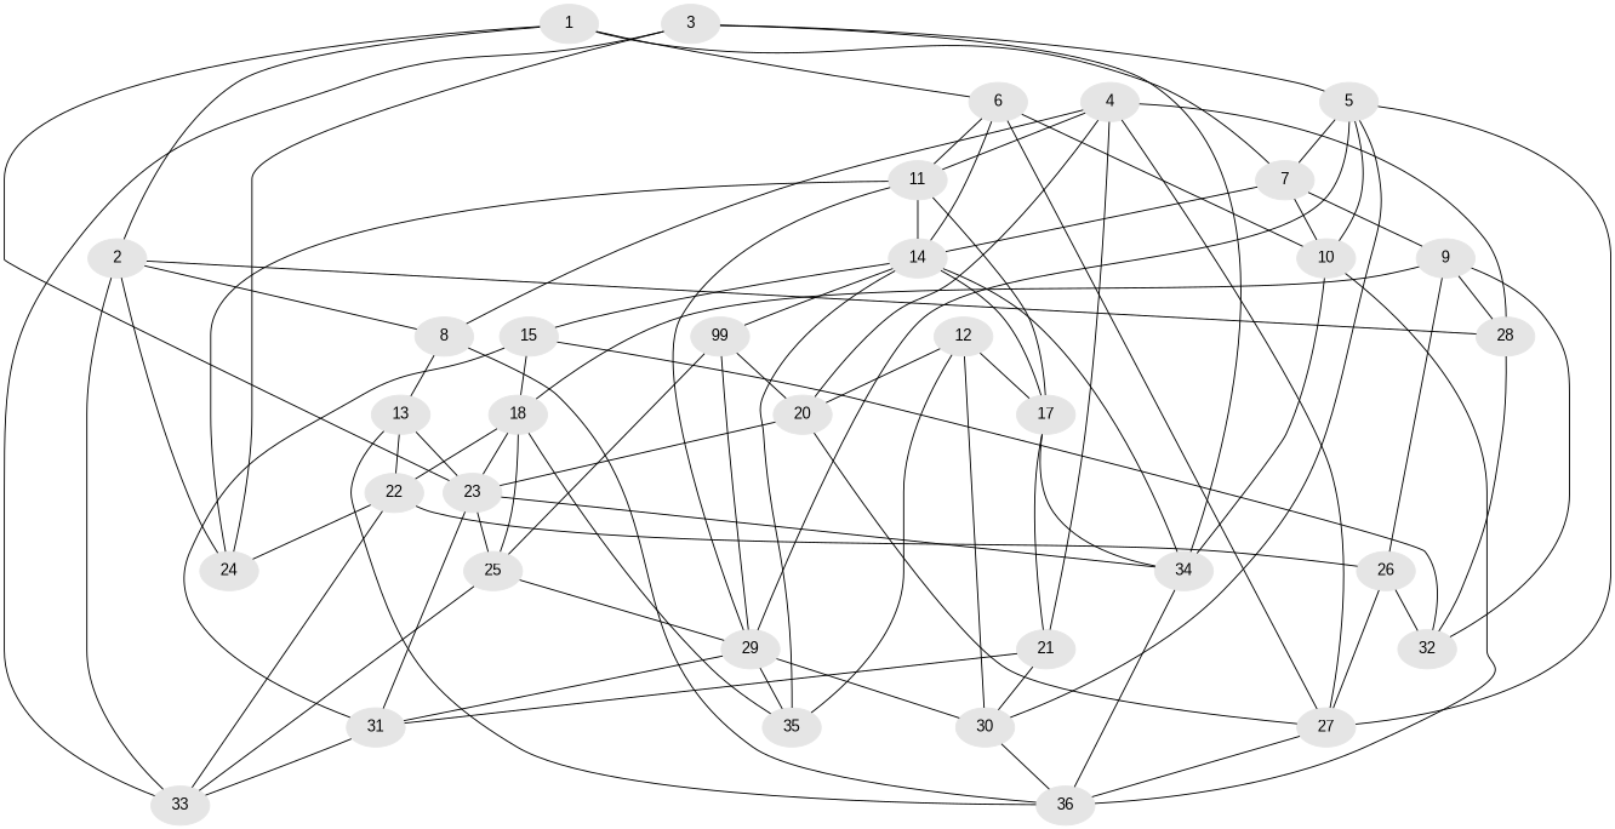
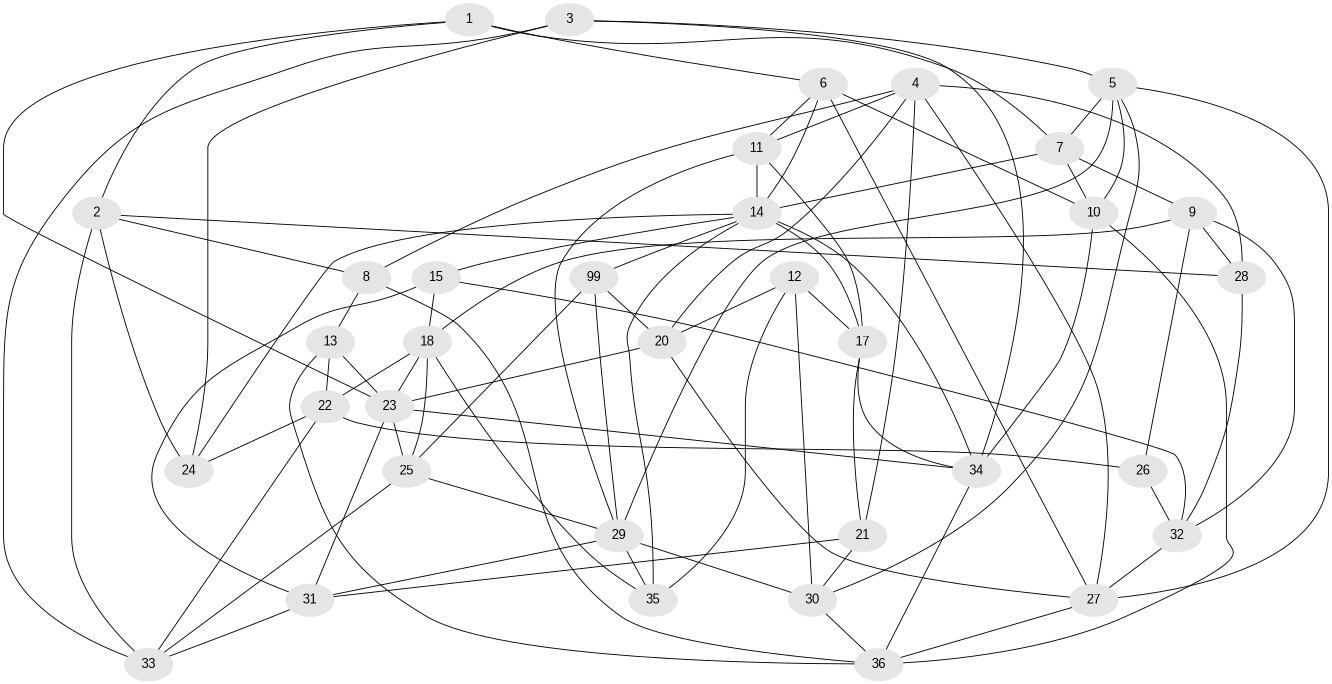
  graph {
    fontname="Liberation Sans"
    node [color=gray90 fontname="Liberation Sans" style=filled]
    edge [fontname="Liberation Sans" weight=1.0]
    1
    2
    6
    7
    23
    8
    24
    28
    33
    11
    27
    10
    14
    9
    34
    31
    25
    13
    36
    32
    3
    5
    29
    30
    4
    20
    21
    17
    35
    15
    n31 [label=99]
    18
    26
    22
    12
    1 -- 2
    1 -- 6
    1 -- 7
    1 -- 23
    2 -- 8
    2 -- 24
    2 -- 28
    2 -- 33 [weight=2.0]
    6 -- 11
    6 -- 27
    6 -- 10 [weight=2.0]
    6 -- 14
    7 -- 10
    7 -- 14
    7 -- 9 [weight=2.0]
    23 -- 34
    23 -- 31 [weight=2.0]
    23 -- 25 [weight=2.0]
    8 -- 13
    8 -- 36
    28 -- 32
-   11 -- 24
+   14 -- 24
    11 -- 14
    11 -- 29
    11 -- 17
    27 -- 36
    10 -- 34
    10 -- 36
    14 -- 34
    14 -- 17
    14 -- 35
    14 -- 15
    14 -- n31
    9 -- 28
    9 -- 32
    9 -- 18
    9 -- 26
    34 -- 36
    31 -- 33
    25 -- 33
    25 -- 29
    13 -- 23
    13 -- 36
    13 -- 22
    3 -- 24
    3 -- 33
    3 -- 34
    3 -- 5
    5 -- 7
    5 -- 27
    5 -- 10
    5 -- 29
    5 -- 30
    29 -- 31
    29 -- 30 [weight=2.0]
    29 -- 35
    30 -- 36
    4 -- 8
    4 -- 28
    4 -- 11
    4 -- 27
    4 -- 20
    4 -- 21
    20 -- 23 [weight=2.0]
    20 -- 27
    21 -- 31
    21 -- 30
    17 -- 34
    17 -- 21
    15 -- 31
    15 -- 32
    15 -- 18
    n31 -- 25
    n31 -- 29
    n31 -- 20
    18 -- 23
    18 -- 25
    18 -- 35 [weight=2.0]
    18 -- 22 [weight=2.0]
-   26 -- 27
+   32 -- 27
    26 -- 32
    22 -- 24
    22 -- 33
    22 -- 26
    12 -- 30
    12 -- 20
    12 -- 17 [weight=2.0]
    12 -- 35 [weight=2.0]
  }
